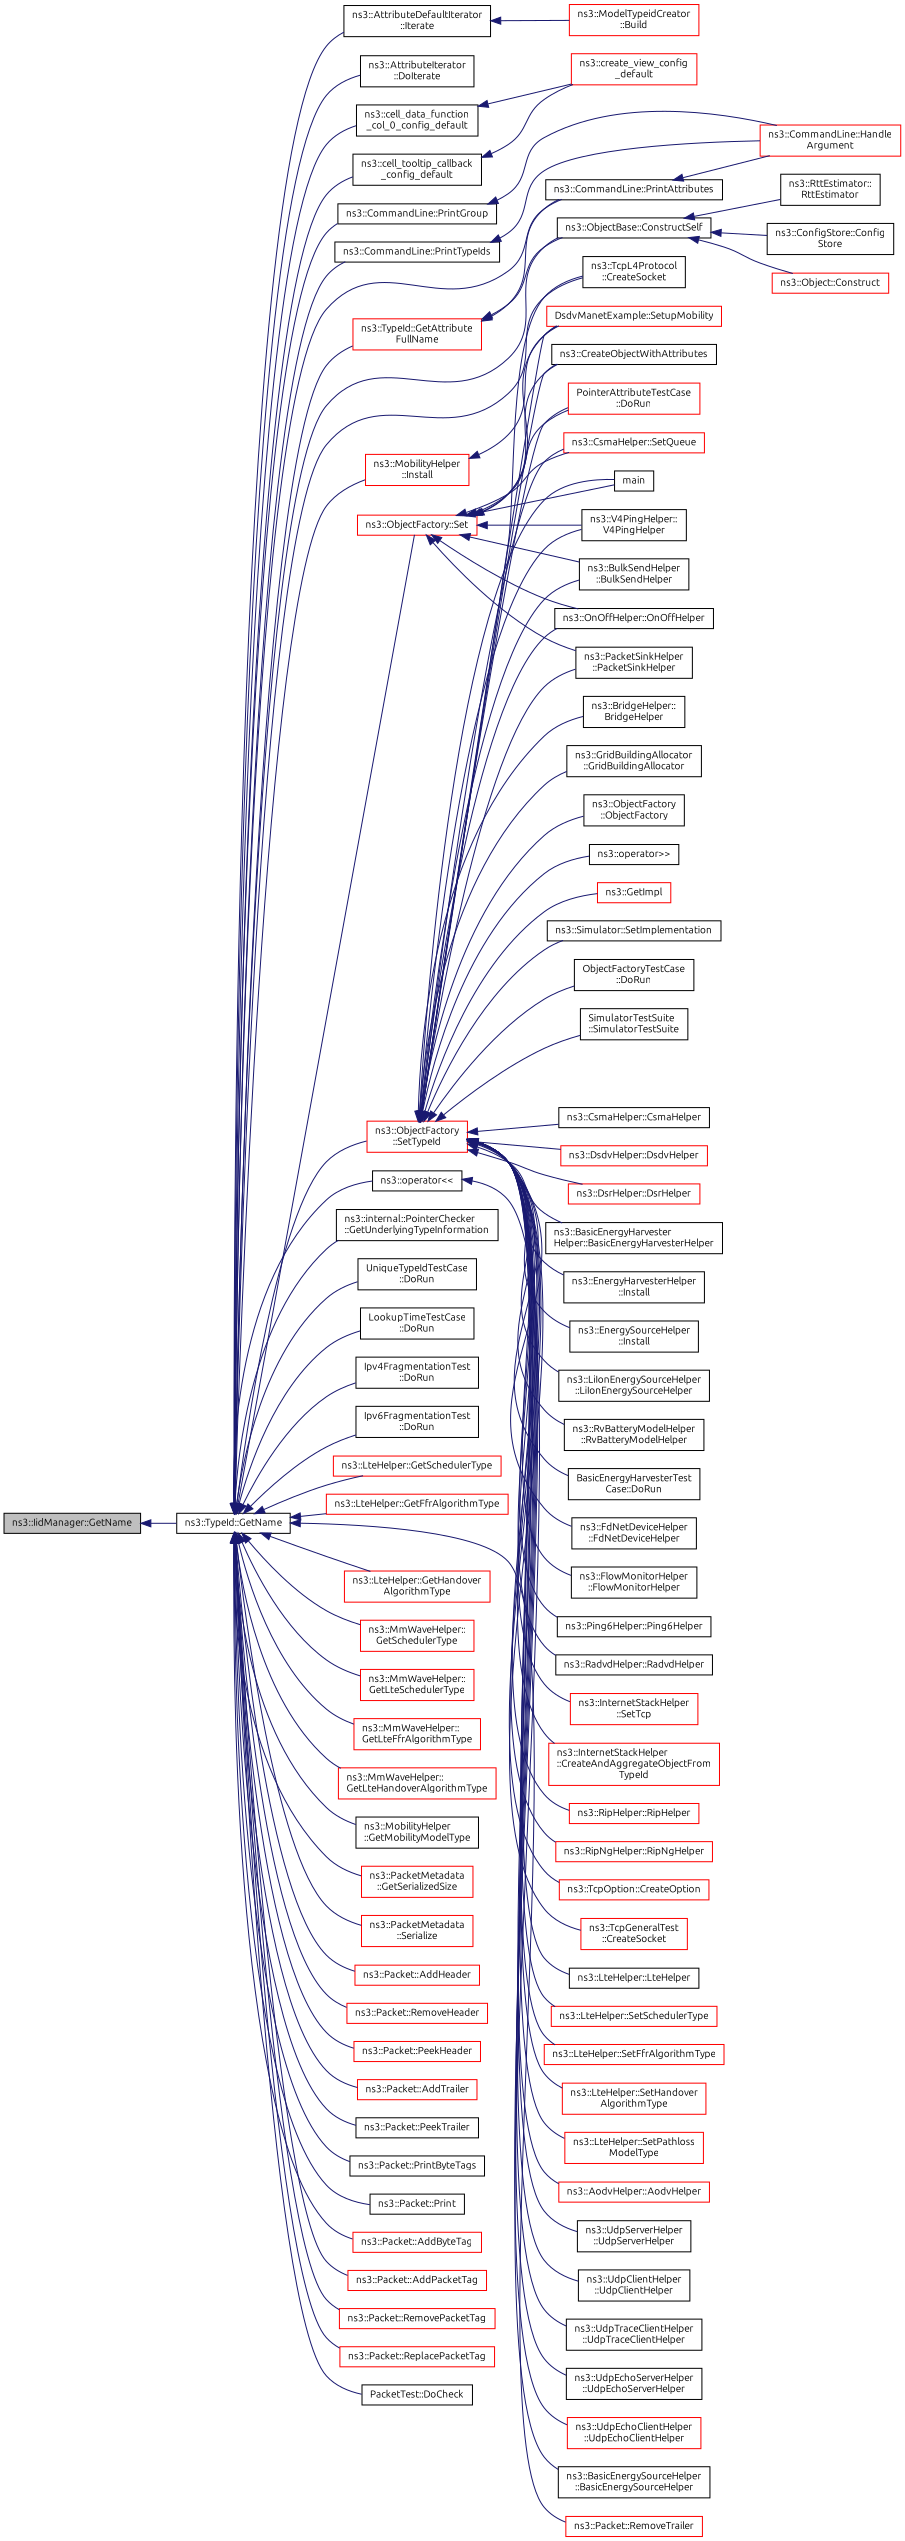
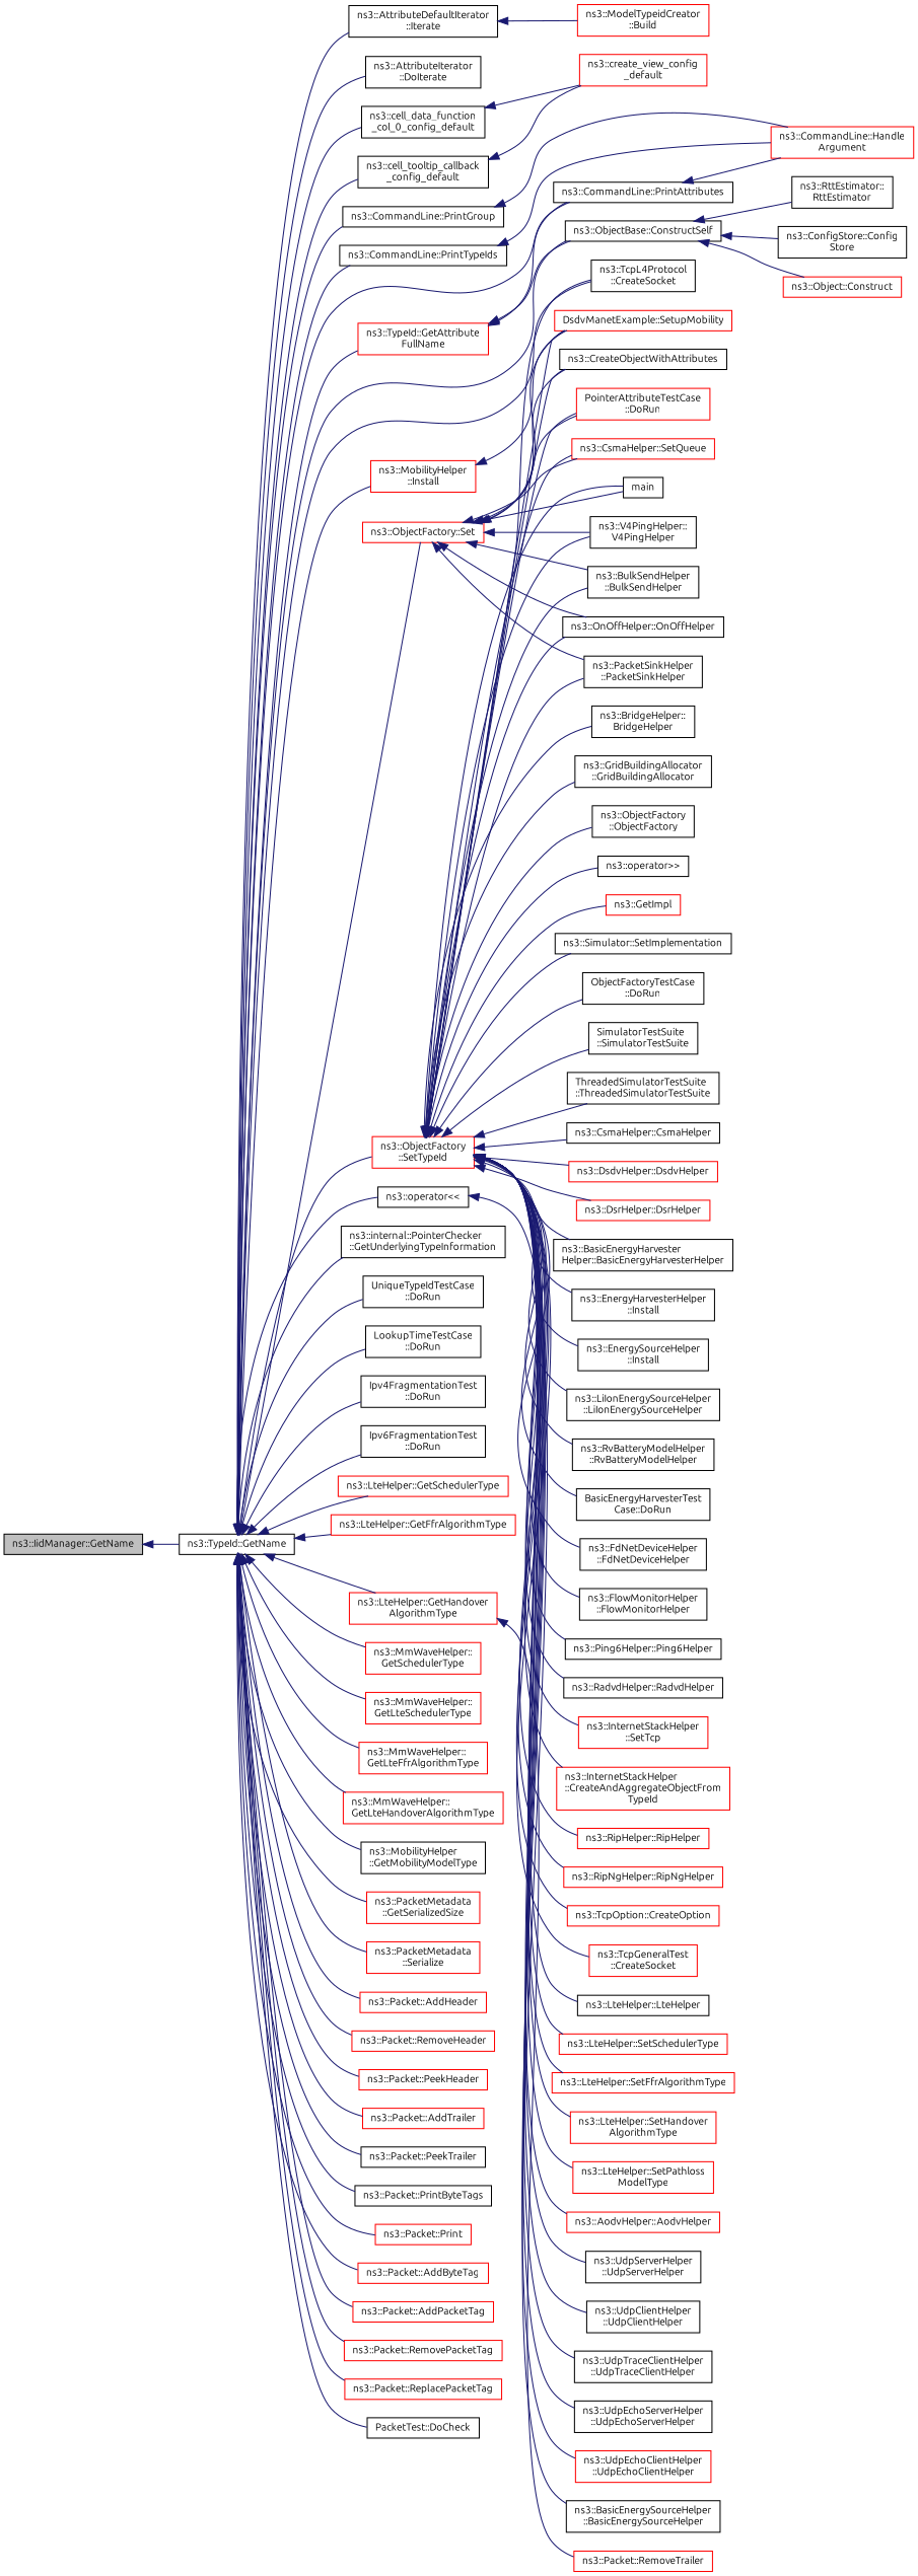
  digraph {
    fontname=Ubuntu
    rankdir=LR
    node [color=black fillcolor=white fontname=Ubuntu fontsize=10 shape=record style=filled]
    edge [color=midnightblue dir=back fontname=Ubuntu fontsize=10 labelfontname=Helvetica labelfontsize=10 style=solid]
    n1 [fillcolor=grey75 fontcolor=black height=0.2 label="ns3::IidManager::GetName" width=0.4]
    n2 [height=0.2 label="ns3::TypeId::GetName" width=0.4]
    n3 [height=0.2 label="ns3::AttributeDefaultIterator\l::Iterate" width=0.4]
    n4 [height=0.2 label="ns3::AttributeIterator\l::DoIterate" width=0.4]
    n5 [height=0.2 label="ns3::cell_data_function\l_col_0_config_default" width=0.4]
    n6 [height=0.2 label="ns3::cell_tooltip_callback\l_config_default" width=0.4]
    n7 [height=0.2 label="ns3::CommandLine::PrintAttributes" width=0.4]
    n8 [height=0.2 label="ns3::CommandLine::PrintGroup" width=0.4]
    n9 [height=0.2 label="ns3::CommandLine::PrintTypeIds" width=0.4]
    n10 [height=0.2 label="ns3::ObjectBase::ConstructSelf" width=0.4]
    n11 [color=red height=0.2 label="ns3::ObjectFactory\l::SetTypeId" width=0.4]
    n12 [height=0.2 label="ns3::TcpL4Protocol\l::CreateSocket" width=0.4]
    n13 [color=red height=0.2 label="ns3::ObjectFactory::Set" width=0.4]
    n14 [height=0.2 label="ns3::operator\<\<" width=0.4]
    n15 [height=0.2 label="ns3::internal::PointerChecker\l::GetUnderlyingTypeInformation" width=0.4]
    n16 [color=red height=0.2 label="ns3::TypeId::GetAttribute\lFullName" width=0.4]
    n17 [height=0.2 label="UniqueTypeIdTestCase\l::DoRun" width=0.4]
    n18 [height=0.2 label="LookupTimeTestCase\l::DoRun" width=0.4]
    n19 [height=0.2 label="Ipv4FragmentationTest\l::DoRun" width=0.4]
    n20 [height=0.2 label="Ipv6FragmentationTest\l::DoRun" width=0.4]
    n21 [color=red height=0.2 label="ns3::LteHelper::GetSchedulerType" width=0.4]
    n22 [color=red height=0.2 label="ns3::LteHelper::GetFfrAlgorithmType" width=0.4]
    n23 [color=red height=0.2 label="ns3::LteHelper::GetHandover\lAlgorithmType" width=0.4]
    n24 [color=red height=0.2 label="ns3::MmWaveHelper::\lGetSchedulerType" width=0.4]
    n25 [color=red height=0.2 label="ns3::MmWaveHelper::\lGetLteSchedulerType" width=0.4]
    n26 [color=red height=0.2 label="ns3::MmWaveHelper::\lGetLteFfrAlgorithmType" width=0.4]
    n27 [color=red height=0.2 label="ns3::MmWaveHelper::\lGetLteHandoverAlgorithmType" width=0.4]
    n28 [height=0.2 label="ns3::MobilityHelper\l::GetMobilityModelType" width=0.4]
    n29 [color=red height=0.2 label="ns3::MobilityHelper\l::Install" width=0.4]
    n30 [color=red height=0.2 label="ns3::PacketMetadata\l::GetSerializedSize" width=0.4]
    n31 [color=red height=0.2 label="ns3::PacketMetadata\l::Serialize" width=0.4]
    n32 [color=red height=0.2 label="ns3::Packet::AddHeader" width=0.4]
    n33 [color=red height=0.2 label="ns3::Packet::RemoveHeader" width=0.4]
    n34 [color=red height=0.2 label="ns3::Packet::PeekHeader" width=0.4]
    n35 [color=red height=0.2 label="ns3::Packet::AddTrailer" width=0.4]
    n36 [color=red height=0.2 label="ns3::Packet::RemoveTrailer" width=0.4]
    n37 [height=0.2 label="ns3::Packet::PeekTrailer" width=0.4]
    n38 [height=0.2 label="ns3::Packet::PrintByteTags" width=0.4]
-   n39 [height=0.2 label="ns3::Packet::Print" width=0.4]
+   n39 [color=red height=0.2 label="ns3::Packet::Print" width=0.4]
    n40 [color=red height=0.2 label="ns3::Packet::AddByteTag" width=0.4]
    n41 [color=red height=0.2 label="ns3::Packet::AddPacketTag" width=0.4]
    n42 [color=red height=0.2 label="ns3::Packet::RemovePacketTag" width=0.4]
    n43 [color=red height=0.2 label="ns3::Packet::ReplacePacketTag" width=0.4]
    n44 [height=0.2 label="PacketTest::DoCheck" width=0.4]
    n45 [color=red height=0.2 label="ns3::ModelTypeidCreator\l::Build" width=0.4]
    n46 [color=red height=0.2 label="ns3::create_view_config\l_default" width=0.4]
    n47 [color=red height=0.2 label="ns3::CommandLine::Handle\lArgument" width=0.4]
    n48 [height=0.2 label="ns3::ConfigStore::Config\lStore" width=0.4]
    n49 [color=red height=0.2 label="ns3::Object::Construct" width=0.4]
    n50 [height=0.2 label="ns3::RttEstimator::\lRttEstimator" width=0.4]
    n51 [color=red height=0.2 label="ns3::AodvHelper::AodvHelper" width=0.4]
    n52 [height=0.2 label="ns3::BulkSendHelper\l::BulkSendHelper" width=0.4]
    n53 [height=0.2 label="ns3::OnOffHelper::OnOffHelper" width=0.4]
    n54 [height=0.2 label="ns3::PacketSinkHelper\l::PacketSinkHelper" width=0.4]
    n55 [height=0.2 label="ns3::UdpServerHelper\l::UdpServerHelper" width=0.4]
    n56 [height=0.2 label="ns3::UdpClientHelper\l::UdpClientHelper" width=0.4]
    n57 [height=0.2 label="ns3::UdpTraceClientHelper\l::UdpTraceClientHelper" width=0.4]
    n58 [height=0.2 label="ns3::UdpEchoServerHelper\l::UdpEchoServerHelper" width=0.4]
    n59 [color=red height=0.2 label="ns3::UdpEchoClientHelper\l::UdpEchoClientHelper" width=0.4]
    n60 [height=0.2 label="ns3::BridgeHelper::\lBridgeHelper" width=0.4]
    n61 [height=0.2 label="ns3::GridBuildingAllocator\l::GridBuildingAllocator" width=0.4]
    n62 [height=0.2 label="ns3::ObjectFactory\l::ObjectFactory" width=0.4]
    n63 [height=0.2 label="ns3::operator\>\>" width=0.4]
    n64 [height=0.2 label="ns3::CreateObjectWithAttributes" width=0.4]
    n65 [color=red height=0.2 label="ns3::GetImpl" width=0.4]
    n66 [height=0.2 label="ns3::Simulator::SetImplementation" width=0.4]
    n67 [color=red height=0.2 label="PointerAttributeTestCase\l::DoRun" width=0.4]
    n68 [height=0.2 label="ObjectFactoryTestCase\l::DoRun" width=0.4]
    n69 [height=0.2 label="SimulatorTestSuite\l::SimulatorTestSuite" width=0.4]
+   n70 [height=0.2 label="ThreadedSimulatorTestSuite\l::ThreadedSimulatorTestSuite" width=0.4]
    n71 [height=0.2 label="ns3::CsmaHelper::CsmaHelper" width=0.4]
    n72 [color=red height=0.2 label="ns3::CsmaHelper::SetQueue" width=0.4]
    n73 [color=red height=0.2 label="DsdvManetExample::SetupMobility" width=0.4]
    n74 [color=red height=0.2 label="ns3::DsdvHelper::DsdvHelper" width=0.4]
    n75 [height=0.2 label=main width=0.4]
    n76 [color=red height=0.2 label="ns3::DsrHelper::DsrHelper" width=0.4]
    n77 [height=0.2 label="ns3::BasicEnergyHarvester\lHelper::BasicEnergyHarvesterHelper" width=0.4]
    n78 [height=0.2 label="ns3::EnergyHarvesterHelper\l::Install" width=0.4]
    n79 [height=0.2 label="ns3::EnergySourceHelper\l::Install" width=0.4]
    n80 [height=0.2 label="ns3::LiIonEnergySourceHelper\l::LiIonEnergySourceHelper" width=0.4]
    n81 [height=0.2 label="ns3::RvBatteryModelHelper\l::RvBatteryModelHelper" width=0.4]
    n82 [height=0.2 label="BasicEnergyHarvesterTest\lCase::DoRun" width=0.4]
    n83 [height=0.2 label="ns3::FdNetDeviceHelper\l::FdNetDeviceHelper" width=0.4]
    n84 [height=0.2 label="ns3::FlowMonitorHelper\l::FlowMonitorHelper" width=0.4]
    n85 [height=0.2 label="ns3::Ping6Helper::Ping6Helper" width=0.4]
    n86 [height=0.2 label="ns3::RadvdHelper::RadvdHelper" width=0.4]
    n87 [height=0.2 label="ns3::V4PingHelper::\lV4PingHelper" width=0.4]
    n88 [color=red height=0.2 label="ns3::InternetStackHelper\l::SetTcp" width=0.4]
    n89 [color=red height=0.2 label="ns3::InternetStackHelper\l::CreateAndAggregateObjectFrom\lTypeId" width=0.4]
    n90 [color=red height=0.2 label="ns3::RipHelper::RipHelper" width=0.4]
    n91 [color=red height=0.2 label="ns3::RipNgHelper::RipNgHelper" width=0.4]
    n92 [color=red height=0.2 label="ns3::TcpOption::CreateOption" width=0.4]
    n93 [color=red height=0.2 label="ns3::TcpGeneralTest\l::CreateSocket" width=0.4]
    n94 [height=0.2 label="ns3::LteHelper::LteHelper" width=0.4]
    n95 [color=red height=0.2 label="ns3::LteHelper::SetSchedulerType" width=0.4]
    n96 [color=red height=0.2 label="ns3::LteHelper::SetFfrAlgorithmType" width=0.4]
    n97 [color=red height=0.2 label="ns3::LteHelper::SetHandover\lAlgorithmType" width=0.4]
    n98 [color=red height=0.2 label="ns3::LteHelper::SetPathloss\lModelType" width=0.4]
    n99 [height=0.2 label="ns3::BasicEnergySourceHelper\l::BasicEnergySourceHelper" width=0.4]
    n1 -> n2
    n2 -> n3
    n2 -> n4
    n2 -> n5
    n2 -> n6
    n2 -> n7
    n2 -> n8
    n2 -> n9
    n2 -> n10
    n2 -> n11
    n2 -> n12
    n2 -> n13
    n2 -> n14
    n2 -> n15
    n2 -> n16
    n2 -> n17
    n2 -> n18
    n2 -> n19
    n2 -> n20
    n2 -> n21
    n2 -> n22
    n2 -> n23
    n2 -> n24
    n2 -> n25
    n2 -> n26
    n2 -> n27
    n2 -> n28
    n2 -> n29
    n2 -> n30
    n2 -> n31
    n2 -> n32
    n2 -> n33
    n2 -> n34
    n2 -> n35
-   n2 -> n36
+   n23 -> n36
    n2 -> n37
    n2 -> n38
    n2 -> n39
    n2 -> n40
    n2 -> n41
    n2 -> n42
    n2 -> n43
    n2 -> n44
    n3 -> n45
    n5 -> n46
    n6 -> n46
    n7 -> n47
    n8 -> n47
    n9 -> n47
    n10 -> n48
    n10 -> n49
    n10 -> n50
    n11 -> n12
    n11 -> n51
    n11 -> n52
    n11 -> n53
    n11 -> n54
    n11 -> n55
    n11 -> n56
    n11 -> n57
    n11 -> n58
    n11 -> n59
    n11 -> n60
    n11 -> n61
    n11 -> n62
    n11 -> n63
    n11 -> n64
    n11 -> n65
    n11 -> n66
    n11 -> n67
    n11 -> n68
    n11 -> n69
+   n11 -> n70
    n11 -> n71
    n11 -> n72
    n11 -> n73
    n11 -> n74
    n11 -> n75
    n11 -> n76
    n11 -> n77
    n11 -> n78
    n11 -> n79
    n11 -> n80
    n11 -> n81
    n11 -> n82
    n11 -> n83
    n11 -> n84
    n11 -> n85
    n11 -> n86
    n11 -> n87
    n11 -> n88
    n11 -> n89
    n11 -> n90
    n11 -> n91
    n11 -> n92
    n11 -> n93
    n11 -> n94
    n11 -> n95
    n11 -> n96
    n11 -> n97
    n11 -> n98
    n13 -> n52
    n13 -> n53
    n13 -> n54
    n13 -> n64
    n13 -> n67
    n13 -> n72
    n13 -> n73
    n13 -> n75
    n13 -> n87
    n14 -> n99
    n16 -> n7
    n16 -> n10
    n29 -> n73
  }
